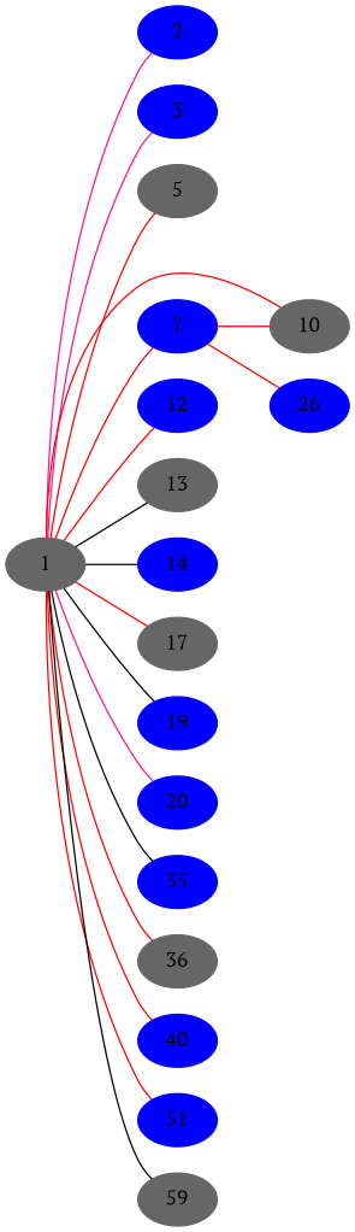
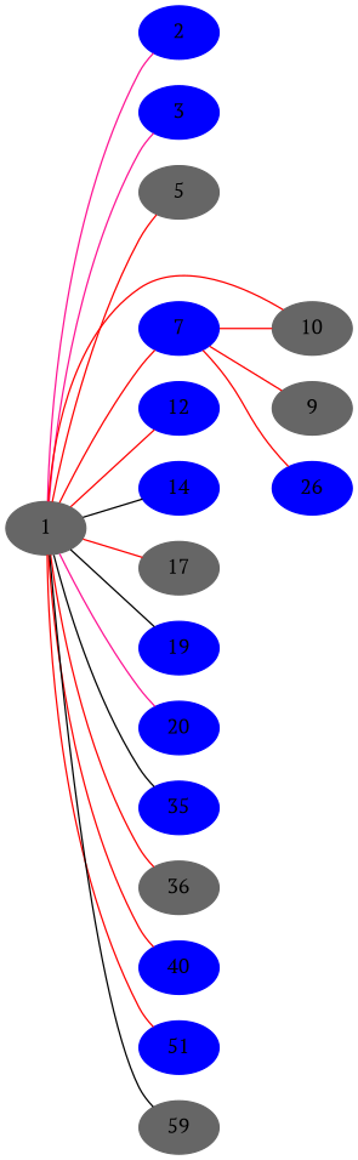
  graph {
    fontname="PT Serif"
    rankdir=LR
    node [color=blue fontname="PT Serif" style=filled]
    edge [color=red fontname="PT Serif"]
    1 [color=gray40 super="+6+49+4"]
    2
    3 [super="+11+25"]
    5 [color=gray40]
    7 [super="+8+29+45+44+62+54+17+16"]
    10 [color=gray40 super="+53+47+56+58+31+27+23"]
    12 [super="+52+22"]
-   13 [color=gray40 super="+24+65"]
    14 [super="+30"]
    n10 [color=gray40 label=17 super="+34"]
    19 [super="+39"]
    20 [super="+60+46"]
    35
    36 [color=gray40]
    40
    51
    59 [color=gray40]
+   9 [color=gray40 super="+48"]
    26 [super="+67"]
    1 -- 2 [color=deeppink]
    1 -- 3 [color=deeppink]
    1 -- 5
    1 -- 7 [weight=3]
    1 -- 10
    1 -- 12
-   1 -- 13 [color=black]
    1 -- 14 [color=black]
    1 -- n10 [weight=2]
    1 -- 19 [color=black]
    1 -- 20 [color=deeppink]
    1 -- 35 [color=black]
    1 -- 36
    1 -- 40
    1 -- 51
    1 -- 59 [color=black]
    7 -- 10 [weight=4]
+   7 -- 9
    7 -- 26
  }
